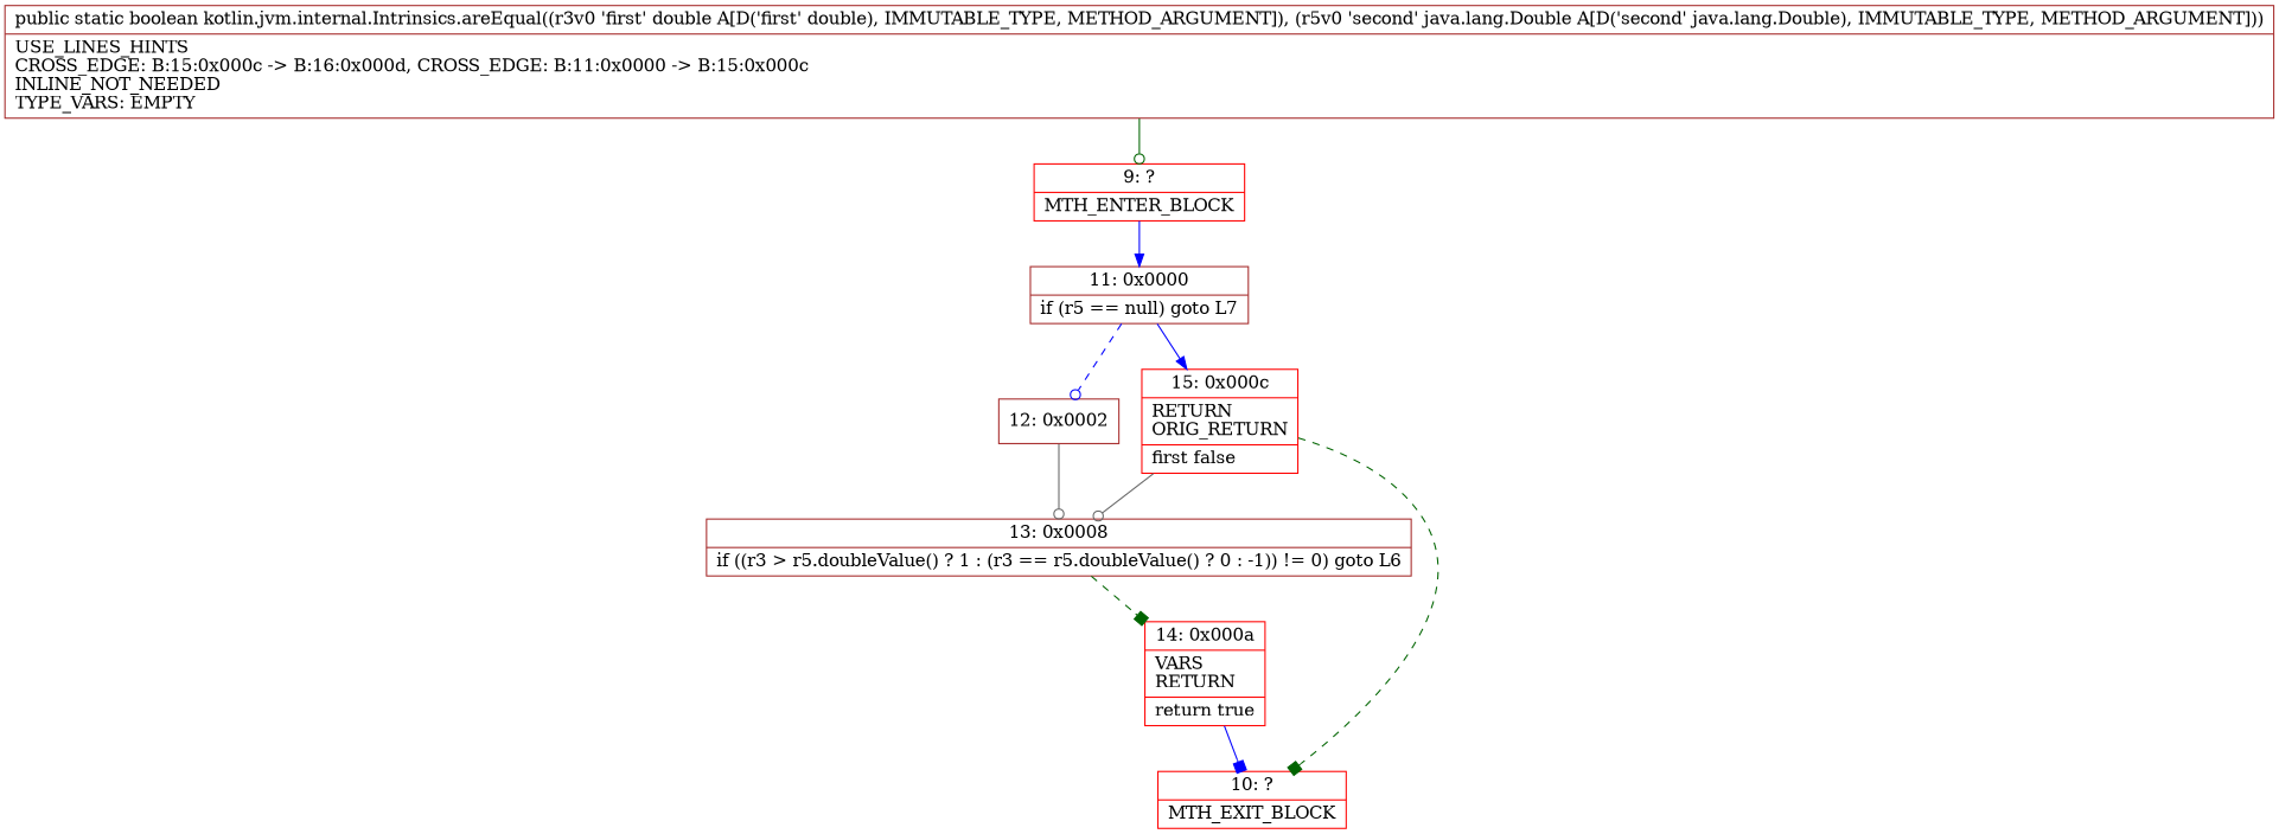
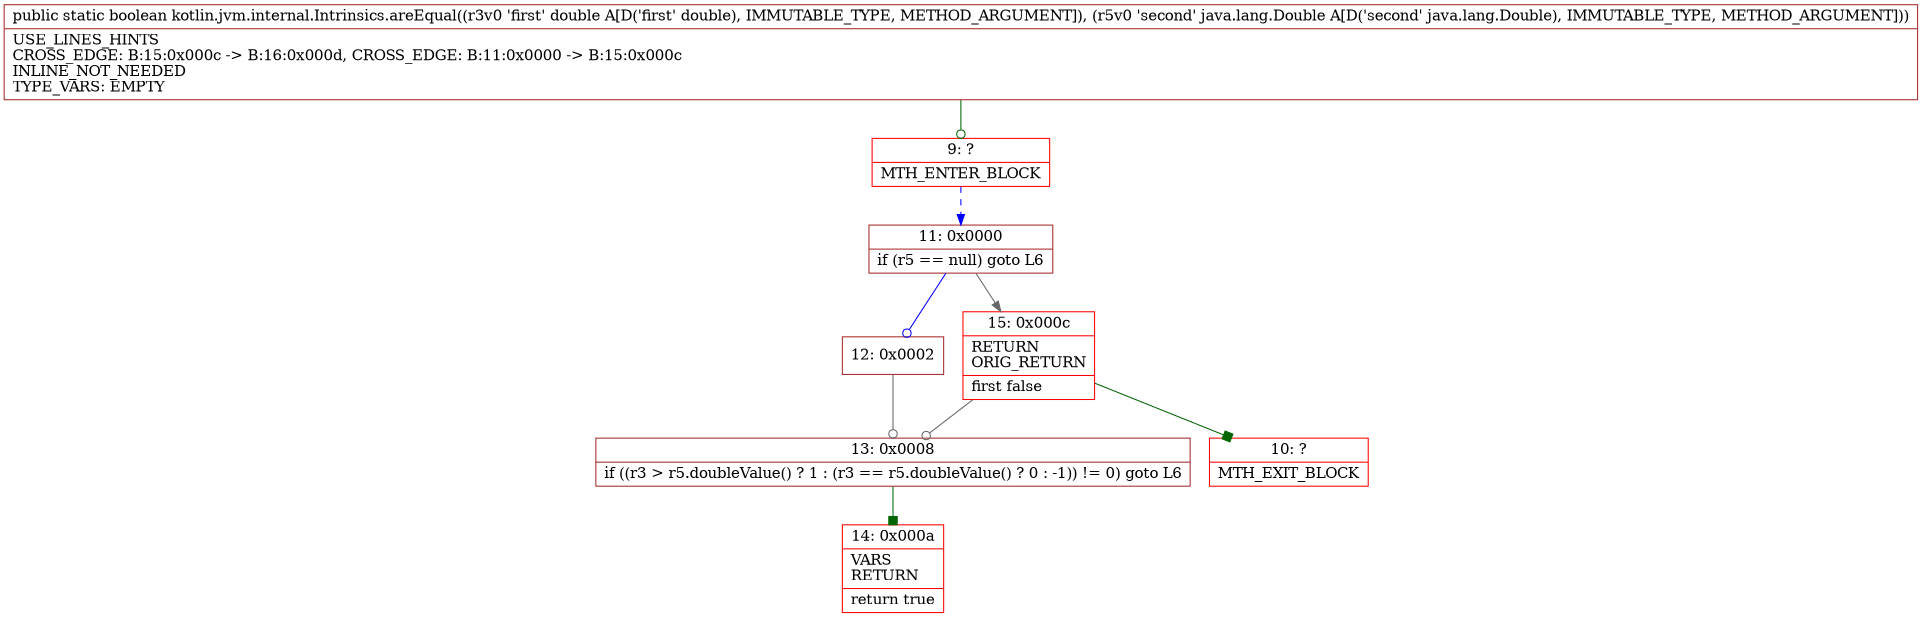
  digraph {
    node [color=red shape=record]
    edge [arrowhead=odot color=blue]
    n1 [label="{9\:\ ?|MTH_ENTER_BLOCK\l}"]
-   n2 [color=brown label="{11\:\ 0x0000|if (r5 == null) goto L7\l}"]
+   n2 [color=brown label="{11\:\ 0x0000|if (r5 == null) goto L6\l}"]
    n3 [color=brown label="{12\:\ 0x0002}"]
    n4 [label="{15\:\ 0x000c|RETURN\lORIG_RETURN\l|first false\l}"]
    n5 [color=brown label="{13\:\ 0x0008|if ((r3 \> r5.doubleValue() ? 1 : (r3 == r5.doubleValue() ? 0 : \-1)) != 0) goto L6\l}"]
    n6 [label="{10\:\ ?|MTH_EXIT_BLOCK\l}"]
    n7 [label="{14\:\ 0x000a|VARS\lRETURN\l|return true\l}"]
    n8 [color=brown label="{public static boolean kotlin.jvm.internal.Intrinsics.areEqual((r3v0 'first' double A[D('first' double), IMMUTABLE_TYPE, METHOD_ARGUMENT]), (r5v0 'second' java.lang.Double A[D('second' java.lang.Double), IMMUTABLE_TYPE, METHOD_ARGUMENT]))  | USE_LINES_HINTS\lCROSS_EDGE: B:15:0x000c \-\> B:16:0x000d, CROSS_EDGE: B:11:0x0000 \-\> B:15:0x000c\lINLINE_NOT_NEEDED\lTYPE_VARS: EMPTY\l}"]
-   n1 -> n2 [arrowhead=normal]
-   n2 -> n3 [style=dashed]
-   n2 -> n4 [arrowhead=normal]
+   n1 -> n2 [arrowhead=normal style=dashed]
+   n2 -> n3 [style=solid]
+   n2 -> n4 [arrowhead=normal color=gray40]
    n3 -> n5 [color=gray40]
    n4 -> n5 [color=gray40]
-   n4 -> n6 [arrowhead=box color=darkgreen style=dashed]
-   n5 -> n7 [arrowhead=box color=darkgreen style=dashed]
-   n7 -> n6 [arrowhead=box]
+   n4 -> n6 [arrowhead=box color=darkgreen]
+   n5 -> n7 [arrowhead=box color=darkgreen style=solid]
    n8 -> n1 [color=darkgreen]
  }
